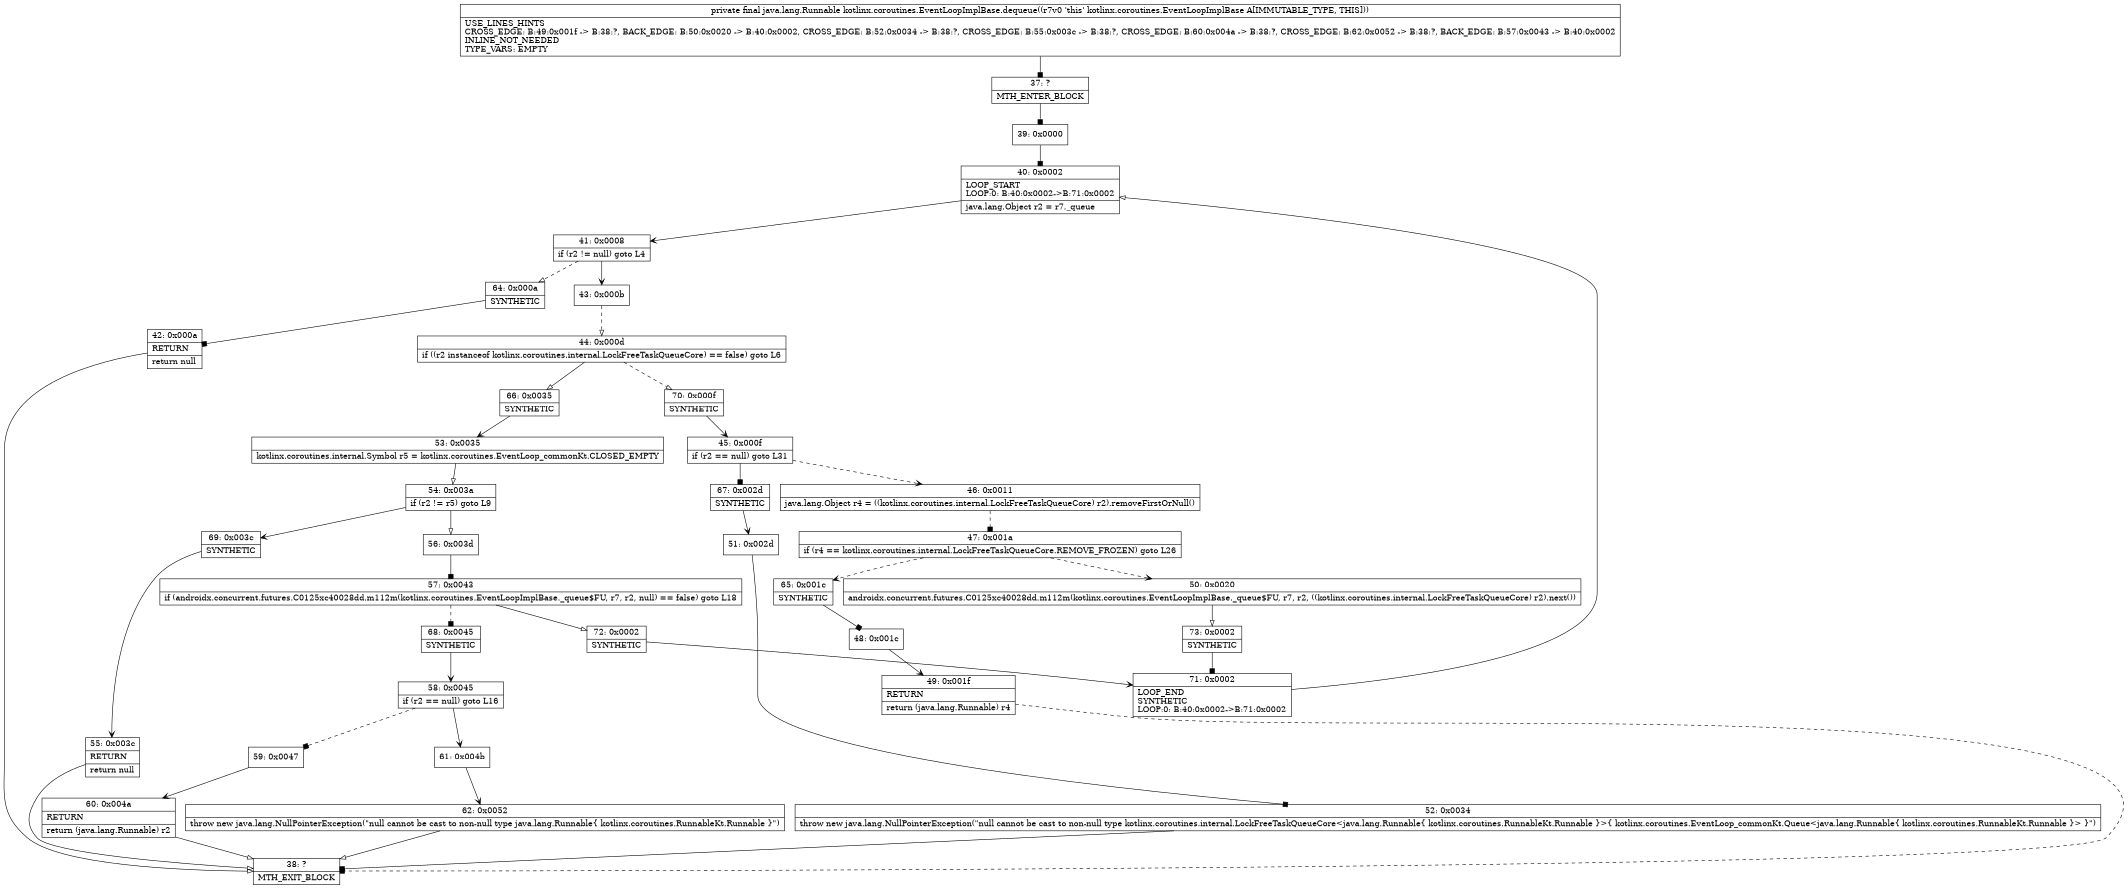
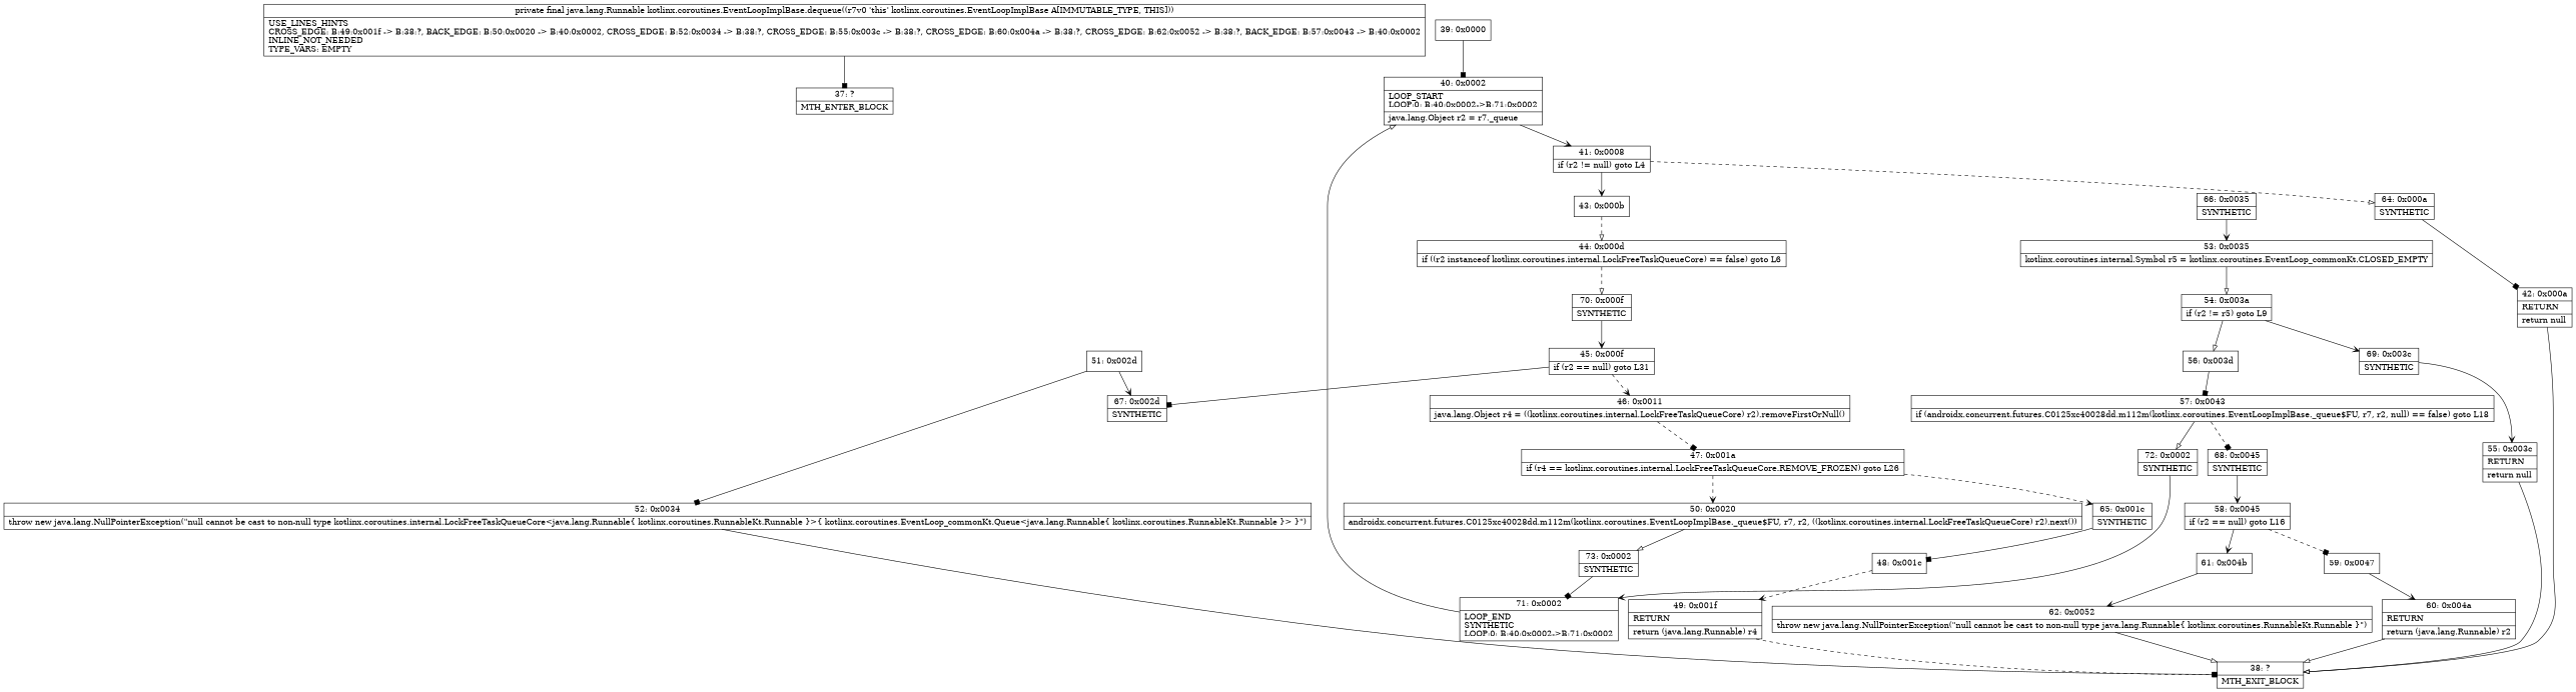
  digraph {
    node [shape=record]
    edge [arrowhead=vee]
    n1 [label="{37\:\ ?|MTH_ENTER_BLOCK\l}"]
    n2 [label="{39\:\ 0x0000}"]
    n3 [label="{40\:\ 0x0002|LOOP_START\lLOOP:0: B:40:0x0002\-\>B:71:0x0002\l|java.lang.Object r2 = r7._queue\l}"]
    n4 [label="{41\:\ 0x0008|if (r2 != null) goto L4\l}"]
    n5 [label="{43\:\ 0x000b}"]
    n6 [label="{64\:\ 0x000a|SYNTHETIC\l}"]
    n7 [label="{44\:\ 0x000d|if ((r2 instanceof kotlinx.coroutines.internal.LockFreeTaskQueueCore) == false) goto L6\l}"]
    n8 [label="{42\:\ 0x000a|RETURN\l|return null\l}"]
    n9 [label="{66\:\ 0x0035|SYNTHETIC\l}"]
    n10 [label="{70\:\ 0x000f|SYNTHETIC\l}"]
    n11 [label="{53\:\ 0x0035|kotlinx.coroutines.internal.Symbol r5 = kotlinx.coroutines.EventLoop_commonKt.CLOSED_EMPTY\l}"]
    n12 [label="{45\:\ 0x000f|if (r2 == null) goto L31\l}"]
    n13 [label="{54\:\ 0x003a|if (r2 != r5) goto L9\l}"]
    n14 [label="{56\:\ 0x003d}"]
    n15 [label="{69\:\ 0x003c|SYNTHETIC\l}"]
    n16 [label="{57\:\ 0x0043|if (androidx.concurrent.futures.C0125xc40028dd.m112m(kotlinx.coroutines.EventLoopImplBase._queue$FU, r7, r2, null) == false) goto L18\l}"]
    n17 [label="{55\:\ 0x003c|RETURN\l|return null\l}"]
    n18 [label="{68\:\ 0x0045|SYNTHETIC\l}"]
    n19 [label="{72\:\ 0x0002|SYNTHETIC\l}"]
    n20 [label="{58\:\ 0x0045|if (r2 == null) goto L16\l}"]
    n21 [label="{71\:\ 0x0002|LOOP_END\lSYNTHETIC\lLOOP:0: B:40:0x0002\-\>B:71:0x0002\l}"]
    n22 [label="{59\:\ 0x0047}"]
    n23 [label="{61\:\ 0x004b}"]
    n24 [label="{60\:\ 0x004a|RETURN\l|return (java.lang.Runnable) r2\l}"]
    n25 [label="{62\:\ 0x0052|throw new java.lang.NullPointerException(\"null cannot be cast to non\-null type java.lang.Runnable\{ kotlinx.coroutines.RunnableKt.Runnable \}\")\l}"]
    n26 [label="{38\:\ ?|MTH_EXIT_BLOCK\l}"]
    n27 [label="{46\:\ 0x0011|java.lang.Object r4 = ((kotlinx.coroutines.internal.LockFreeTaskQueueCore) r2).removeFirstOrNull()\l}"]
    n28 [label="{67\:\ 0x002d|SYNTHETIC\l}"]
    n29 [label="{47\:\ 0x001a|if (r4 == kotlinx.coroutines.internal.LockFreeTaskQueueCore.REMOVE_FROZEN) goto L26\l}"]
    n30 [label="{51\:\ 0x002d}"]
    n31 [label="{50\:\ 0x0020|androidx.concurrent.futures.C0125xc40028dd.m112m(kotlinx.coroutines.EventLoopImplBase._queue$FU, r7, r2, ((kotlinx.coroutines.internal.LockFreeTaskQueueCore) r2).next())\l}"]
    n32 [label="{65\:\ 0x001c|SYNTHETIC\l}"]
    n33 [label="{73\:\ 0x0002|SYNTHETIC\l}"]
    n34 [label="{48\:\ 0x001c}"]
    n35 [label="{49\:\ 0x001f|RETURN\l|return (java.lang.Runnable) r4\l}"]
    n36 [label="{52\:\ 0x0034|throw new java.lang.NullPointerException(\"null cannot be cast to non\-null type kotlinx.coroutines.internal.LockFreeTaskQueueCore\<java.lang.Runnable\{ kotlinx.coroutines.RunnableKt.Runnable \}\>\{ kotlinx.coroutines.EventLoop_commonKt.Queue\<java.lang.Runnable\{ kotlinx.coroutines.RunnableKt.Runnable \}\> \}\")\l}"]
    n37 [label="{private final java.lang.Runnable kotlinx.coroutines.EventLoopImplBase.dequeue((r7v0 'this' kotlinx.coroutines.EventLoopImplBase A[IMMUTABLE_TYPE, THIS]))  | USE_LINES_HINTS\lCROSS_EDGE: B:49:0x001f \-\> B:38:?, BACK_EDGE: B:50:0x0020 \-\> B:40:0x0002, CROSS_EDGE: B:52:0x0034 \-\> B:38:?, CROSS_EDGE: B:55:0x003c \-\> B:38:?, CROSS_EDGE: B:60:0x004a \-\> B:38:?, CROSS_EDGE: B:62:0x0052 \-\> B:38:?, BACK_EDGE: B:57:0x0043 \-\> B:40:0x0002\lINLINE_NOT_NEEDED\lTYPE_VARS: EMPTY\l}"]
-   n1 -> n2 [arrowhead=box]
    n2 -> n3 [arrowhead=box]
    n3 -> n4
    n4 -> n5
    n4 -> n6 [arrowhead=onormal style=dashed]
    n5 -> n7 [arrowhead=onormal style=dashed]
    n6 -> n8 [arrowhead=box]
-   n7 -> n9 [arrowhead=onormal]
    n7 -> n10 [arrowhead=onormal style=dashed]
    n8 -> n26 [arrowhead=onormal]
    n9 -> n11
    n10 -> n12
    n11 -> n13 [arrowhead=onormal]
    n12 -> n27 [style=dashed]
    n12 -> n28 [arrowhead=box]
    n13 -> n14 [arrowhead=onormal]
    n13 -> n15 [style=solid]
    n14 -> n16 [arrowhead=box]
    n15 -> n17
    n16 -> n18 [arrowhead=box style=dashed]
    n16 -> n19 [arrowhead=onormal]
    n17 -> n26 [arrowhead=onormal]
    n18 -> n20
    n19 -> n21
    n20 -> n22 [arrowhead=box style=dashed]
    n20 -> n23
    n21 -> n3 [arrowhead=onormal]
    n22 -> n24
    n23 -> n25
    n24 -> n26 [arrowhead=onormal]
    n25 -> n26 [arrowhead=onormal]
    n27 -> n29 [arrowhead=box style=dashed]
-   n28 -> n30
+   n30 -> n28
    n29 -> n31 [style=dashed]
    n29 -> n32 [style=dashed]
    n30 -> n36 [arrowhead=box]
    n31 -> n33 [arrowhead=onormal]
    n32 -> n34 [arrowhead=box]
    n33 -> n21 [arrowhead=box]
-   n34 -> n35
+   n34 -> n35 [style=dashed]
    n35 -> n26 [arrowhead=box style=dashed]
    n36 -> n26 [arrowhead=box]
    n37 -> n1 [arrowhead=box]
  }
